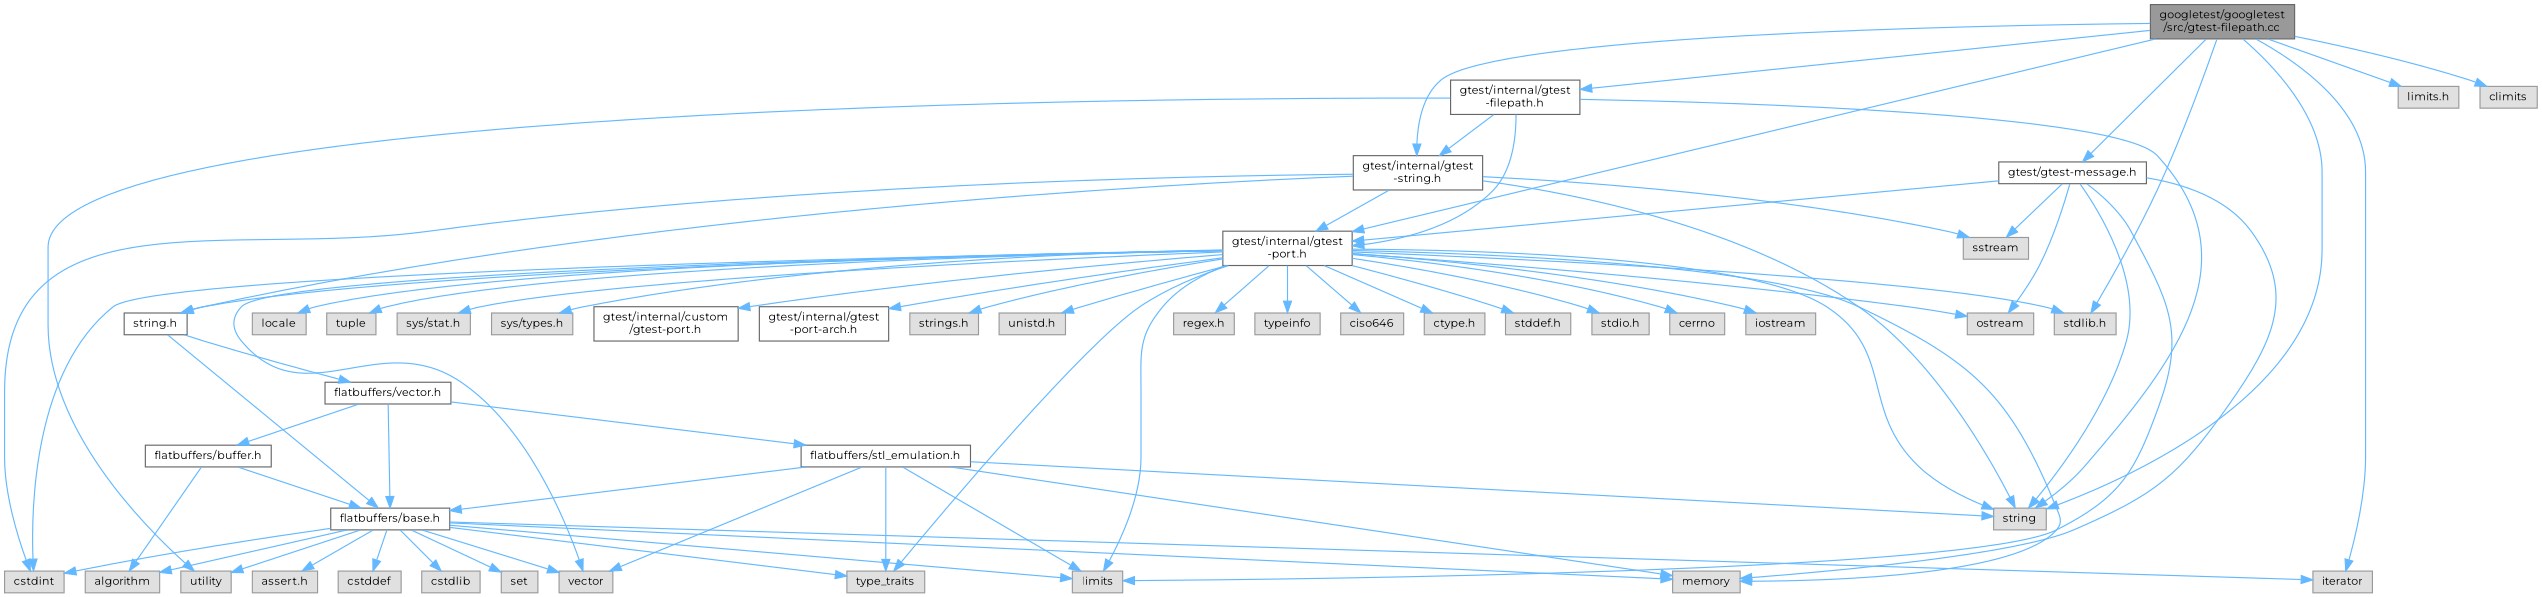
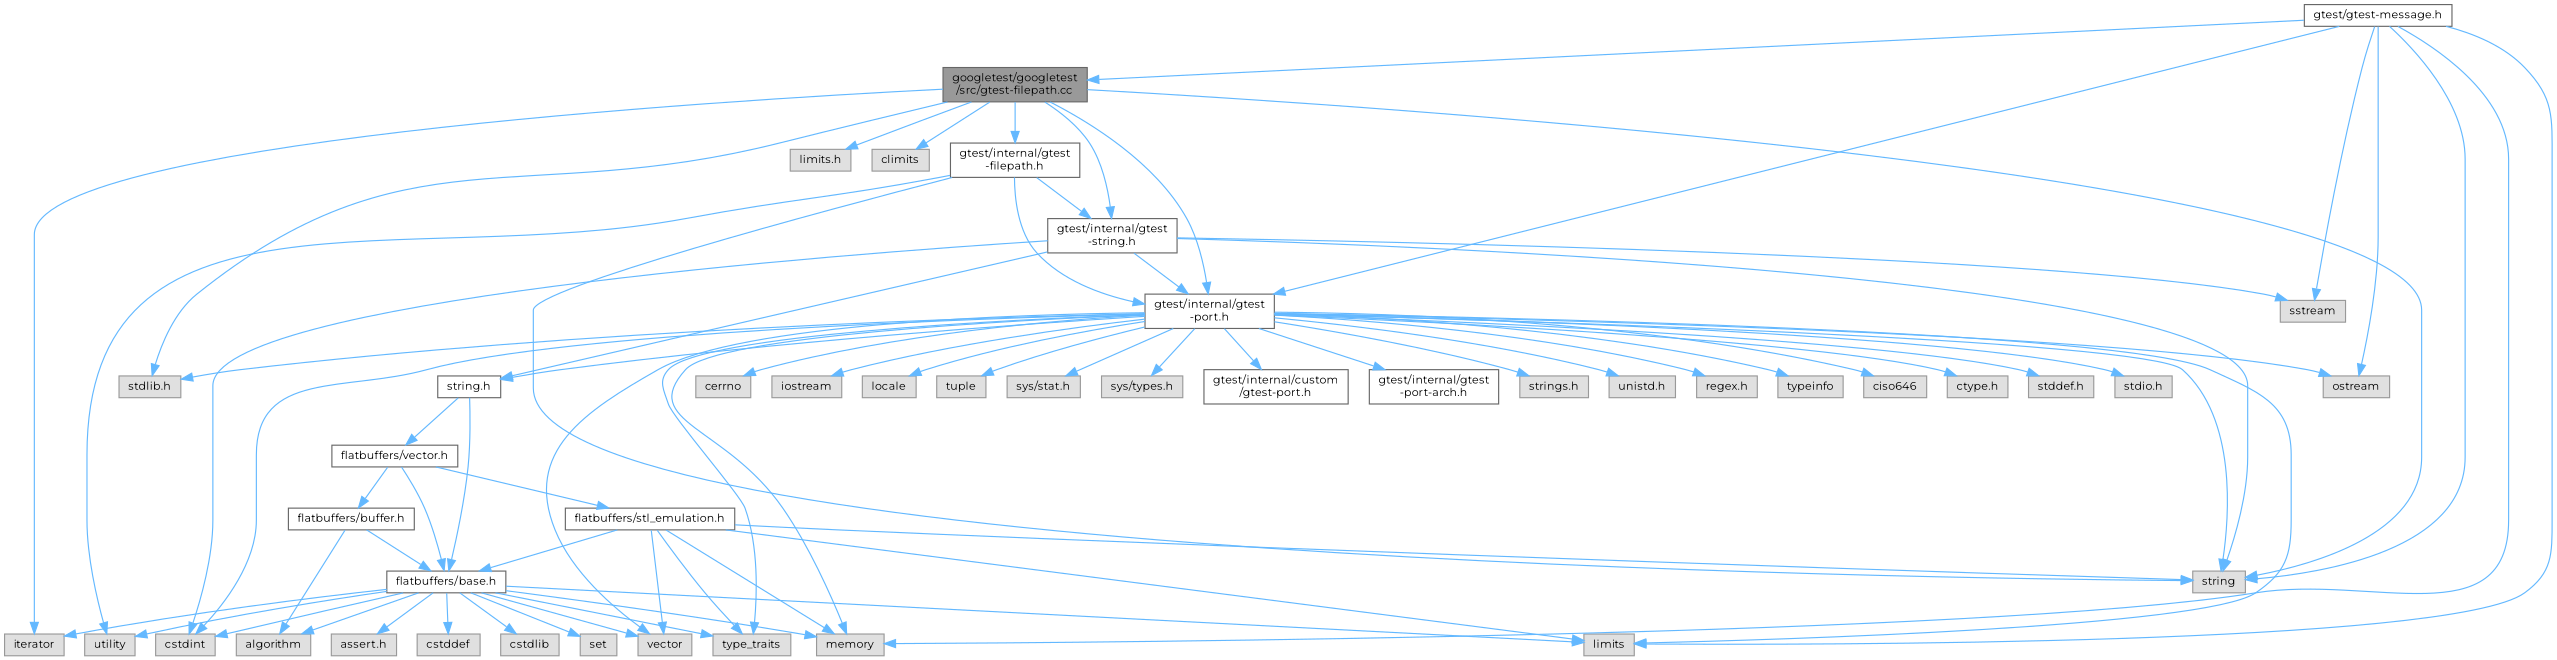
  digraph {
    fontname=Montserrat
    node [color=grey60 fillcolor="#E0E0E0" fontname=Montserrat fontsize=10 shape=box style=filled]
    edge [color=steelblue1 fontname=Montserrat fontsize=10 labelfontname=Helvetica labelfontsize=10 style=solid]
    n1 [color=gray40 fillcolor=grey60 fontcolor=black height=0.2 label="googletest/googletest\l/src/gtest-filepath.cc" width=0.4]
    n2 [color=grey40 fillcolor=white height=0.2 label="gtest/internal/gtest\l-filepath.h" width=0.4]
    n3 [height=0.2 label=string width=0.4]
    n4 [color=grey40 fillcolor=white height=0.2 label="gtest/internal/gtest\l-port.h" width=0.4]
    n5 [height=0.2 label="stdlib.h" width=0.4]
    n6 [height=0.2 label=iterator width=0.4]
    n7 [color=grey40 fillcolor=white height=0.2 label="gtest/internal/gtest\l-string.h" width=0.4]
    n8 [color=grey40 fillcolor=white height=0.2 label="gtest/gtest-message.h" width=0.4]
    n9 [height=0.2 label="limits.h" width=0.4]
    n10 [height=0.2 label=climits width=0.4]
    n11 [height=0.2 label=utility width=0.4]
    n12 [height=0.2 label=ciso646 width=0.4]
    n13 [height=0.2 label="ctype.h" width=0.4]
    n14 [height=0.2 label="stddef.h" width=0.4]
    n15 [height=0.2 label="stdio.h" width=0.4]
    n16 [color=grey40 fillcolor=white height=0.2 label="string.h" width=0.4]
    n17 [height=0.2 label=cstdint width=0.4]
    n18 [height=0.2 label=type_traits width=0.4]
    n19 [height=0.2 label=vector width=0.4]
    n20 [height=0.2 label=limits width=0.4]
    n21 [height=0.2 label=memory width=0.4]
    n22 [height=0.2 label=cerrno width=0.4]
    n23 [height=0.2 label=iostream width=0.4]
    n24 [height=0.2 label=locale width=0.4]
    n25 [height=0.2 label=ostream width=0.4]
    n26 [height=0.2 label=tuple width=0.4]
    n27 [height=0.2 label="sys/stat.h" width=0.4]
    n28 [height=0.2 label="sys/types.h" width=0.4]
    n29 [color=grey40 fillcolor=white height=0.2 label="gtest/internal/custom\l/gtest-port.h" width=0.4]
    n30 [color=grey40 fillcolor=white height=0.2 label="gtest/internal/gtest\l-port-arch.h" width=0.4]
    n31 [height=0.2 label="strings.h" width=0.4]
    n32 [height=0.2 label="unistd.h" width=0.4]
    n33 [height=0.2 label="regex.h" width=0.4]
    n34 [height=0.2 label=typeinfo width=0.4]
    n35 [height=0.2 label=sstream width=0.4]
    n36 [color=grey40 fillcolor=white height=0.2 label="flatbuffers/base.h" width=0.4]
    n37 [color=grey40 fillcolor=white height=0.2 label="flatbuffers/vector.h" width=0.4]
    n38 [height=0.2 label="assert.h" width=0.4]
    n39 [height=0.2 label=cstddef width=0.4]
    n40 [height=0.2 label=cstdlib width=0.4]
    n41 [height=0.2 label=set width=0.4]
    n42 [height=0.2 label=algorithm width=0.4]
    n43 [color=grey40 fillcolor=white height=0.2 label="flatbuffers/buffer.h" width=0.4]
    n44 [color=grey40 fillcolor=white height=0.2 label="flatbuffers/stl_emulation.h" width=0.4]
    n1 -> n2
    n1 -> n3
    n1 -> n4
    n1 -> n5
    n1 -> n6
    n1 -> n7
-   n1 -> n8
+   n8 -> n1
    n1 -> n9
    n1 -> n10
    n2 -> n3
    n2 -> n4
    n2 -> n7
    n2 -> n11
    n4 -> n3
    n4 -> n5
    n4 -> n12
    n4 -> n13
    n4 -> n14
    n4 -> n15
    n4 -> n16
    n4 -> n17
    n4 -> n18
    n4 -> n19
    n4 -> n20
    n4 -> n21
    n4 -> n22
    n4 -> n23
    n4 -> n24
    n4 -> n25
    n4 -> n26
    n4 -> n27
    n4 -> n28
    n4 -> n29
    n4 -> n30
    n4 -> n31
    n4 -> n32
    n4 -> n33
    n4 -> n34
    n7 -> n3
    n7 -> n4
    n7 -> n16
    n7 -> n17
    n7 -> n35
    n8 -> n3
    n8 -> n4
    n8 -> n20
    n8 -> n21
    n8 -> n25
    n8 -> n35
    n16 -> n36
    n16 -> n37
    n36 -> n6
    n36 -> n11
    n36 -> n17
    n36 -> n18
    n36 -> n19
    n36 -> n20
    n36 -> n21
    n36 -> n38
    n36 -> n39
    n36 -> n40
    n36 -> n41
    n36 -> n42
    n37 -> n36
    n37 -> n43
    n37 -> n44
    n43 -> n36
    n43 -> n42
    n44 -> n3
    n44 -> n18
    n44 -> n19
    n44 -> n20
    n44 -> n21
    n44 -> n36
  }
